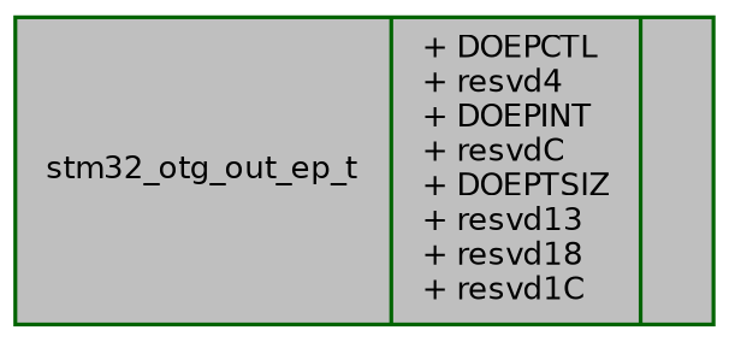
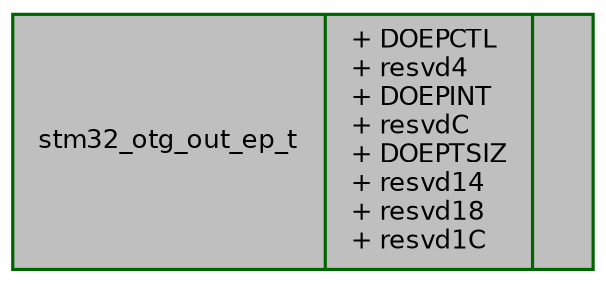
  digraph {
    rankdir=LR
-   n1 [color=darkgreen fillcolor=grey75 fontcolor=black fontname=Helvetica fontsize=8 height=0.2 label="{stm32_otg_out_ep_t\n|+ DOEPCTL\l+ resvd4\l+ DOEPINT\l+ resvdC\l+ DOEPTSIZ\l+ resvd13\l+ resvd18\l+ resvd1C\l|}" shape=record style=filled width=0.4]
+   n1 [color=darkgreen fillcolor=grey75 fontcolor=black fontname=Helvetica fontsize=8 height=0.2 label="{stm32_otg_out_ep_t\n|+ DOEPCTL\l+ resvd4\l+ DOEPINT\l+ resvdC\l+ DOEPTSIZ\l+ resvd14\l+ resvd18\l+ resvd1C\l|}" shape=record style=filled width=0.4]
  }
